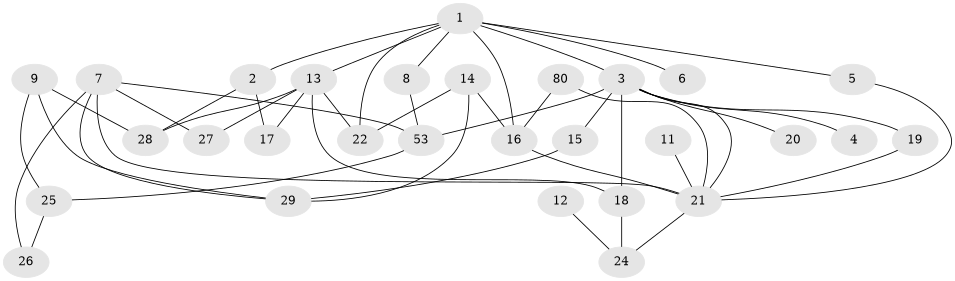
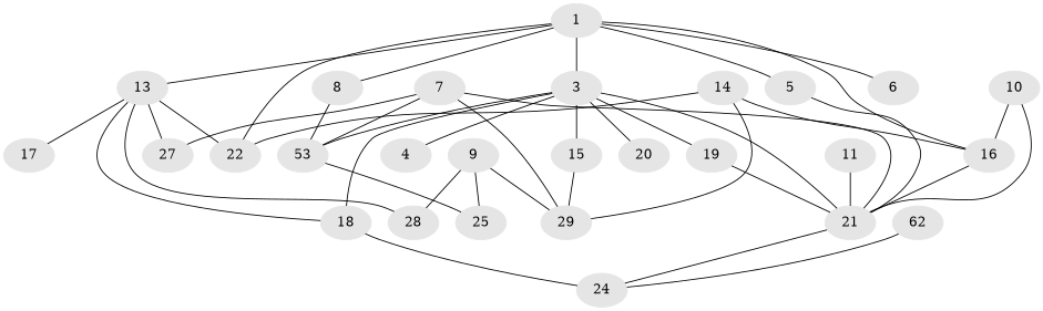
  graph {
    node [color=gray90 style=filled]
    edge [weight=1.0]
    1
-   2
    3
    5
    6
    8
    13
    16
    22
    28
    17
    4
    15
    18
    19
    20
    21
    n18 [label=53]
    27
    29
    24
    25
    7
-   26
    9
-   10 [label=80]
+   10
    11
-   12
+   12 [label=62]
    14
-   1 -- 2
    1 -- 3
    1 -- 5
    1 -- 6
    1 -- 8
    1 -- 13
    1 -- 16
    1 -- 22
-   2 -- 28
-   2 -- 17
    3 -- 4
    3 -- 15
    3 -- 18
    3 -- 19
    3 -- 20
    3 -- 21
    3 -- n18
    5 -- 21
    8 -- n18
    13 -- 22
    13 -- 28
    13 -- 17
    13 -- 18
    13 -- 27
    16 -- 21
    15 -- 29
    18 -- 24 [weight=2.0]
    19 -- 21
    21 -- 24
    n18 -- 25
-   25 -- 26
    7 -- 21
    7 -- n18
    7 -- 27
    7 -- 29
-   7 -- 26
    9 -- 28
    9 -- 29
    9 -- 25
    10 -- 16
    10 -- 21
    11 -- 21
    12 -- 24
    14 -- 16
    14 -- 22
    14 -- 29
  }
